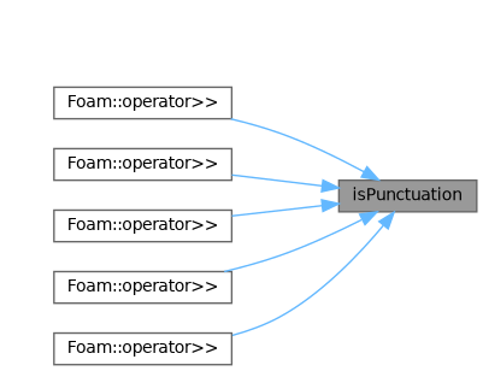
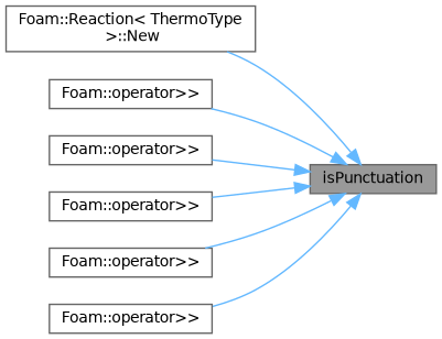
  digraph {
    rankdir=RL
    node [color=grey40 fillcolor=white fontname=Helvetica fontsize=10 shape=box style=filled]
    edge [color=steelblue1 dir=back fontname=Helvetica fontsize=10 labelfontname=Helvetica labelfontsize=10 style=solid]
    n1 [color=gray40 fillcolor=grey60 fontcolor=black height=0.2 label=isPunctuation width=0.4]
+   n2 [height=0.2 label="Foam::Reaction\< ThermoType\l \>::New" width=0.4]
    n3 [height=0.2 label="Foam::operator\>\>" width=0.4]
    n4 [height=0.2 label="Foam::operator\>\>" width=0.4]
    n5 [height=0.2 label="Foam::operator\>\>" width=0.4]
    n6 [height=0.2 label="Foam::operator\>\>" width=0.4]
    n7 [height=0.2 label="Foam::operator\>\>" width=0.4]
+   n1 -> n2
    n1 -> n3
    n1 -> n4
    n1 -> n5
    n1 -> n6
    n1 -> n7
  }
